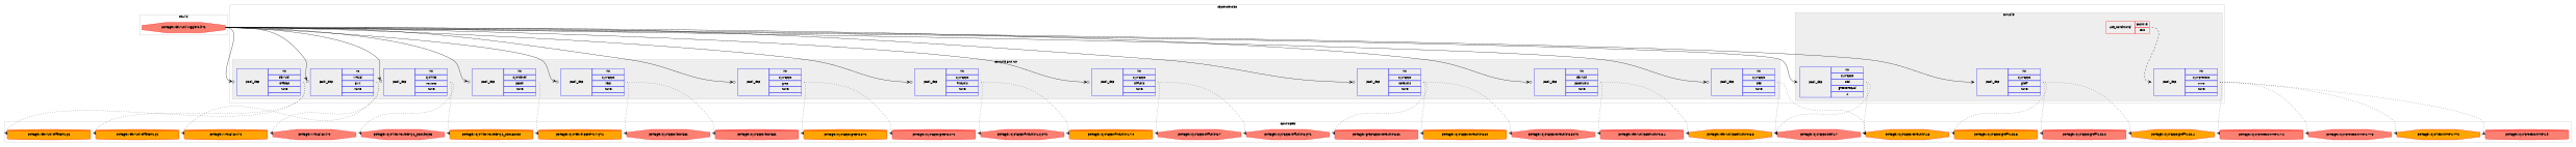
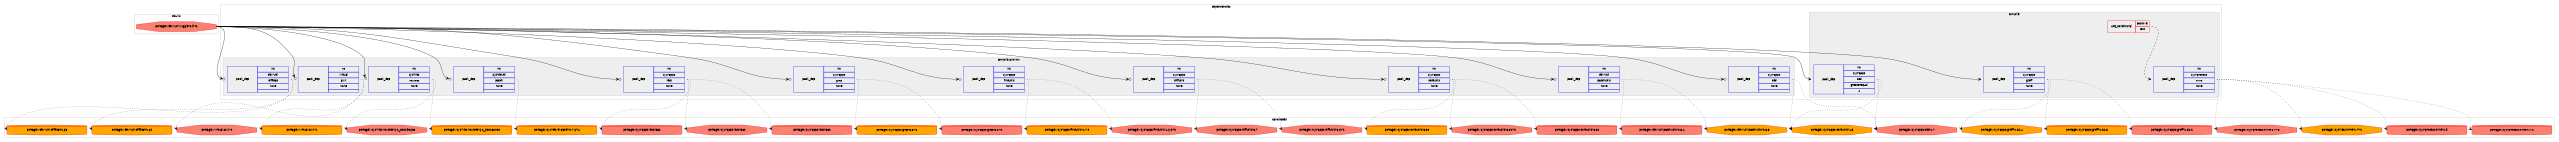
  digraph {
    compound=true
    concentrate=true
    fontname=Helvetica
    fontsize=10
    newrank=true
    rankdir=TB
    ranksep=1.5
    node [color=red fillcolor=salmon fontname=Helvetica fontsize=10 shape=cylinder style=filled]
    edge [arrowhead=vee headport=w style=dotted tailport=e weight=100]
    n1 [label="portage://dev-util/wiggle-0.9-r1" shape=octagon width=4]
    n2 [color=blue label=<<TABLE BORDER="0" CELLBORDER="1" CELLSPACING="0" CELLPADDING="4" WIDTH="220"><TR><TD ROWSPAN="6" CELLPADDING="30">pack_dep</TD></TR><TR><TD WIDTH="110">no</TD></TR><TR><TD>sys-process</TD></TR><TR><TD>time</TD></TR><TR><TD>none</TD></TR><TR><TD></TD></TR></TABLE>> shape=none fillcolor="" style=""]
    n3 [label=<<TABLE BORDER="0" CELLBORDER="1" CELLSPACING="0" CELLPADDING="4"><TR><TD ROWSPAN="3" CELLPADDING="10">use_conditional</TD></TR><TR><TD>positive</TD></TR><TR><TD>test</TD></TR></TABLE>> shape=none fillcolor="" style=""]
    n4 [color=blue label=<<TABLE BORDER="0" CELLBORDER="1" CELLSPACING="0" CELLPADDING="4" WIDTH="220"><TR><TD ROWSPAN="6" CELLPADDING="30">pack_dep</TD></TR><TR><TD WIDTH="110">no</TD></TR><TR><TD>sys-apps</TD></TR><TR><TD>groff</TD></TR><TR><TD>none</TD></TR><TR><TD></TD></TR></TABLE>> shape=none fillcolor="" style=""]
    n5 [color=blue label=<<TABLE BORDER="0" CELLBORDER="1" CELLSPACING="0" CELLPADDING="4" WIDTH="220"><TR><TD ROWSPAN="6" CELLPADDING="30">pack_dep</TD></TR><TR><TD WIDTH="110">no</TD></TR><TR><TD>sys-apps</TD></TR><TR><TD>sed</TD></TR><TR><TD>greaterequal</TD></TR><TR><TD>4</TD></TR></TABLE>> shape=none fillcolor="" style=""]
    n6 [color=blue label=<<TABLE BORDER="0" CELLBORDER="1" CELLSPACING="0" CELLPADDING="4" WIDTH="220"><TR><TD ROWSPAN="6" CELLPADDING="30">pack_dep</TD></TR><TR><TD WIDTH="110">no</TD></TR><TR><TD>dev-util</TD></TR><TR><TD>diffstat</TD></TR><TR><TD>none</TD></TR><TR><TD></TD></TR></TABLE>> shape=none fillcolor="" style=""]
    n7 [color=blue label=<<TABLE BORDER="0" CELLBORDER="1" CELLSPACING="0" CELLPADDING="4" WIDTH="220"><TR><TD ROWSPAN="6" CELLPADDING="30">pack_dep</TD></TR><TR><TD WIDTH="110">no</TD></TR><TR><TD>dev-util</TD></TR><TR><TD>patchutils</TD></TR><TR><TD>none</TD></TR><TR><TD></TD></TR></TABLE>> shape=none fillcolor="" style=""]
    n8 [color=blue label=<<TABLE BORDER="0" CELLBORDER="1" CELLSPACING="0" CELLPADDING="4" WIDTH="220"><TR><TD ROWSPAN="6" CELLPADDING="30">pack_dep</TD></TR><TR><TD WIDTH="110">no</TD></TR><TR><TD>sys-apps</TD></TR><TR><TD>sed</TD></TR><TR><TD>none</TD></TR><TR><TD></TD></TR></TABLE>> shape=none fillcolor="" style=""]
    n9 [color=blue label=<<TABLE BORDER="0" CELLBORDER="1" CELLSPACING="0" CELLPADDING="4" WIDTH="220"><TR><TD ROWSPAN="6" CELLPADDING="30">pack_dep</TD></TR><TR><TD WIDTH="110">no</TD></TR><TR><TD>sys-apps</TD></TR><TR><TD>coreutils</TD></TR><TR><TD>none</TD></TR><TR><TD></TD></TR></TABLE>> shape=none fillcolor="" style=""]
    n10 [color=blue label=<<TABLE BORDER="0" CELLBORDER="1" CELLSPACING="0" CELLPADDING="4" WIDTH="220"><TR><TD ROWSPAN="6" CELLPADDING="30">pack_dep</TD></TR><TR><TD WIDTH="110">no</TD></TR><TR><TD>sys-apps</TD></TR><TR><TD>diffutils</TD></TR><TR><TD>none</TD></TR><TR><TD></TD></TR></TABLE>> shape=none fillcolor="" style=""]
    n11 [color=blue label=<<TABLE BORDER="0" CELLBORDER="1" CELLSPACING="0" CELLPADDING="4" WIDTH="220"><TR><TD ROWSPAN="6" CELLPADDING="30">pack_dep</TD></TR><TR><TD WIDTH="110">no</TD></TR><TR><TD>sys-apps</TD></TR><TR><TD>findutils</TD></TR><TR><TD>none</TD></TR><TR><TD></TD></TR></TABLE>> shape=none fillcolor="" style=""]
    n12 [color=blue label=<<TABLE BORDER="0" CELLBORDER="1" CELLSPACING="0" CELLPADDING="4" WIDTH="220"><TR><TD ROWSPAN="6" CELLPADDING="30">pack_dep</TD></TR><TR><TD WIDTH="110">no</TD></TR><TR><TD>sys-apps</TD></TR><TR><TD>grep</TD></TR><TR><TD>none</TD></TR><TR><TD></TD></TR></TABLE>> shape=none fillcolor="" style=""]
    n13 [color=blue label=<<TABLE BORDER="0" CELLBORDER="1" CELLSPACING="0" CELLPADDING="4" WIDTH="220"><TR><TD ROWSPAN="6" CELLPADDING="30">pack_dep</TD></TR><TR><TD WIDTH="110">no</TD></TR><TR><TD>sys-apps</TD></TR><TR><TD>less</TD></TR><TR><TD>none</TD></TR><TR><TD></TD></TR></TABLE>> shape=none fillcolor="" style=""]
    n14 [color=blue label=<<TABLE BORDER="0" CELLBORDER="1" CELLSPACING="0" CELLPADDING="4" WIDTH="220"><TR><TD ROWSPAN="6" CELLPADDING="30">pack_dep</TD></TR><TR><TD WIDTH="110">no</TD></TR><TR><TD>sys-devel</TD></TR><TR><TD>patch</TD></TR><TR><TD>none</TD></TR><TR><TD></TD></TR></TABLE>> shape=none fillcolor="" style=""]
    n15 [color=blue label=<<TABLE BORDER="0" CELLBORDER="1" CELLSPACING="0" CELLPADDING="4" WIDTH="220"><TR><TD ROWSPAN="6" CELLPADDING="30">pack_dep</TD></TR><TR><TD WIDTH="110">no</TD></TR><TR><TD>sys-libs</TD></TR><TR><TD>ncurses</TD></TR><TR><TD>none</TD></TR><TR><TD></TD></TR></TABLE>> shape=none fillcolor="" style=""]
    n16 [color=blue label=<<TABLE BORDER="0" CELLBORDER="1" CELLSPACING="0" CELLPADDING="4" WIDTH="220"><TR><TD ROWSPAN="6" CELLPADDING="30">pack_dep</TD></TR><TR><TD WIDTH="110">no</TD></TR><TR><TD>virtual</TD></TR><TR><TD>awk</TD></TR><TR><TD>none</TD></TR><TR><TD></TD></TR></TABLE>> shape=none fillcolor="" style=""]
    n17 [fillcolor=orange label="portage://sys-less/time-1.7-r1" shape=octagon width=4]
    n18 [label="portage://sys-process/time-1.7-r3" shape=octagon width=4]
    n19 [label="portage://sys-process/time-1.7.2" width=4]
    n20 [label="portage://sys-process/time-1.9" width=4]
    n21 [label="portage://sys-apps/groff-1.22.2" width=4]
    n22 [fillcolor=orange label="portage://sys-apps/groff-1.22.3" width=4]
    n23 [fillcolor=orange label="portage://sys-apps/groff-1.22.4" shape=octagon width=4]
    n24 [fillcolor=orange label="portage://sys-apps/coreutils-4.5" shape=octagon width=4]
    n25 [label="portage://sys-apps/sed-4.7" shape=octagon width=4]
    n26 [fillcolor=orange label="portage://dev-util/diffstat-1.63" width=4]
    n27 [fillcolor=orange label="portage://dev-util/diffstat-1.61" width=4]
    n28 [fillcolor=orange label="portage://dev-util/patchutils-0.3.3" shape=octagon width=4]
    n29 [label="portage://dev-util/patchutils-0.3.4" width=4]
    n30 [fillcolor=orange label="portage://sys-apps/coreutils-8.30" width=4]
-   n31 [label="portage://grep-apps/coreutils-8.31" width=4]
+   n31 [label="portage://sys-apps/coreutils-8.31" width=4]
    n32 [label="portage://sys-apps/coreutils-8.31-r1" shape=octagon width=4]
    n33 [label="portage://sys-apps/diffutils-3.6-r1" shape=octagon width=4]
    n34 [label="portage://sys-apps/diffutils-3.7" shape=octagon width=4]
    n35 [label="portage://sys-apps/findutils-4.6.0-r1" shape=octagon width=4]
    n36 [fillcolor=orange label="portage://sys-apps/findutils-4.7.0" width=4]
    n37 [label="portage://sys-apps/grep-3.1-r1" width=4]
    n38 [fillcolor=orange label="portage://sys-apps/grep-3.3-r1" width=4]
+   n39 [label="portage://sys-apps/less-530" width=4]
    n40 [label="portage://sys-apps/less-531" shape=octagon width=4]
    n41 [label="portage://sys-apps/less-551" width=4]
    n42 [fillcolor=orange label="portage://sys-devel/patch-2.7.6-r4" width=4]
    n43 [fillcolor=orange label="portage://sys-libs/ncurses-6.1_p20181020" width=4]
    n44 [label="portage://sys-libs/ncurses-6.1_p20190603" shape=octagon width=4]
    n45 [label="portage://virtual/awk-0" shape=octagon width=4]
    n46 [fillcolor=orange label="portage://virtual/awk-1" width=4]
    subgraph cluster_1 {
      color=gray
      label=<<i>dependencies</i>>
      subgraph cluster_2 {
        color=gray
        fillcolor="#eeeeee"
        label=<<i>compile</i>>
        style=filled
        subgraph sub_3 {
          color=gray
          fillcolor="#eeeeee"
          label=<<i>compile</i>>
          style=filled
          n3
          subgraph sub_4 {
            color=gray
            fillcolor="#eeeeee"
            label=<<i>compile</i>>
            style=filled
            n2
          }
        }
        subgraph sub_5 {
          color=gray
          fillcolor="#eeeeee"
          label=<<i>compile</i>>
          style=filled
          n4
        }
        subgraph sub_6 {
          color=gray
          fillcolor="#eeeeee"
          label=<<i>compile</i>>
          style=filled
          n5
        }
      }
      subgraph cluster_7 {
        color=gray
        fillcolor="#eeeeee"
        label=<<i>compile and run</i>>
        style=filled
        subgraph sub_8 {
          color=gray
          fillcolor="#eeeeee"
          label=<<i>compile and run</i>>
          style=filled
          n6
        }
        subgraph sub_9 {
          color=gray
          fillcolor="#eeeeee"
          label=<<i>compile and run</i>>
          style=filled
          n7
        }
        subgraph sub_10 {
          color=gray
          fillcolor="#eeeeee"
          label=<<i>compile and run</i>>
          style=filled
          n8
        }
        subgraph sub_11 {
          color=gray
          fillcolor="#eeeeee"
          label=<<i>compile and run</i>>
          style=filled
          n9
        }
        subgraph sub_12 {
          color=gray
          fillcolor="#eeeeee"
          label=<<i>compile and run</i>>
          style=filled
          n10
        }
        subgraph sub_13 {
          color=gray
          fillcolor="#eeeeee"
          label=<<i>compile and run</i>>
          style=filled
          n11
        }
        subgraph sub_14 {
          color=gray
          fillcolor="#eeeeee"
          label=<<i>compile and run</i>>
          style=filled
          n12
        }
        subgraph sub_15 {
          color=gray
          fillcolor="#eeeeee"
          label=<<i>compile and run</i>>
          style=filled
          n13
        }
        subgraph sub_16 {
          color=gray
          fillcolor="#eeeeee"
          label=<<i>compile and run</i>>
          style=filled
          n14
        }
        subgraph sub_17 {
          color=gray
          fillcolor="#eeeeee"
          label=<<i>compile and run</i>>
          style=filled
          n15
        }
        subgraph sub_18 {
          color=gray
          fillcolor="#eeeeee"
          label=<<i>compile and run</i>>
          style=filled
          n16
        }
      }
      subgraph cluster_19 {
        color=gray
        fillcolor="#eeeeee"
        label=<<i>run</i>>
        style=filled
      }
    }
    subgraph cluster_20 {
      color=gray
      label=<<i>ebuild</i>>
      rank=same
      n1
    }
    subgraph cluster_21 {
      color=gray
      label=<<i>candidates</i>>
      rank=same
      subgraph sub_22 {
        color=black
        label=<<i>candidates</i>>
        nodesep=1
        rank=same
        n17
        n18
        n19
        n20
      }
      subgraph sub_23 {
        color=black
        label=<<i>candidates</i>>
        nodesep=1
        rank=same
        n21
        n22
        n23
      }
      subgraph sub_24 {
        color=black
        label=<<i>candidates</i>>
        nodesep=1
        rank=same
        n24
        n25
      }
      subgraph sub_25 {
        color=black
        label=<<i>candidates</i>>
        nodesep=1
        rank=same
        n26
        n27
      }
      subgraph sub_26 {
        color=black
        label=<<i>candidates</i>>
        nodesep=1
        rank=same
        n28
        n29
      }
      subgraph sub_27 {
        color=black
        label=<<i>candidates</i>>
        nodesep=1
        rank=same
        n30
        n31
        n32
      }
      subgraph sub_28 {
        color=black
        label=<<i>candidates</i>>
        nodesep=1
        rank=same
        n33
        n34
      }
      subgraph sub_29 {
        color=black
        label=<<i>candidates</i>>
        nodesep=1
        rank=same
        n35
        n36
      }
      subgraph sub_30 {
        color=black
        label=<<i>candidates</i>>
        nodesep=1
        rank=same
        n37
        n38
      }
      subgraph sub_31 {
        color=black
        label=<<i>candidates</i>>
        nodesep=1
        rank=same
+       n39
        n40
        n41
      }
      subgraph sub_32 {
        color=black
        label=<<i>candidates</i>>
        nodesep=1
        rank=same
        n24
        n25
      }
      subgraph sub_33 {
        color=black
        label=<<i>candidates</i>>
        nodesep=1
        rank=same
        n42
      }
      subgraph sub_34 {
        color=black
        label=<<i>candidates</i>>
        nodesep=1
        rank=same
        n43
        n44
      }
      subgraph sub_35 {
        color=black
        label=<<i>candidates</i>>
        nodesep=1
        rank=same
        n45
        n46
      }
    }
    n1 -> n4 [style=solid weight=20]
    n1 -> n5 [style=solid weight=20]
    n1 -> n6 [arrowhead=odotvee style=solid weight=20]
    n1 -> n7 [arrowhead=odotvee style=solid weight=20]
    n1 -> n8 [arrowhead=odotvee style=solid weight=20]
    n1 -> n9 [arrowhead=odotvee style=solid weight=20]
    n1 -> n10 [arrowhead=odotvee style=solid weight=20]
    n1 -> n11 [arrowhead=odotvee style=solid weight=20]
    n1 -> n12 [arrowhead=odotvee style=solid weight=20]
    n1 -> n13 [arrowhead=odotvee style=solid weight=20]
    n1 -> n14 [arrowhead=odotvee style=solid weight=20]
    n1 -> n15 [arrowhead=odotvee style=solid weight=20]
    n1 -> n16 [arrowhead=odotvee style=solid weight=20]
    n2 -> n17
    n2 -> n18
    n2 -> n19
    n2 -> n20
    n3 -> n2 [style=dashed weight=20]
    n4 -> n21
    n4 -> n22
    n4 -> n23
    n5 -> n24
    n5 -> n25
    n6 -> n26
    n6 -> n27
    n7 -> n28
    n7 -> n29
    n8 -> n24
    n8 -> n25
    n9 -> n30
    n9 -> n31
    n9 -> n32
    n10 -> n33
    n10 -> n34
    n11 -> n35
    n11 -> n36
    n12 -> n37
    n12 -> n38
+   n13 -> n39
    n13 -> n40
    n13 -> n41
    n14 -> n42
    n15 -> n43
    n15 -> n44
    n16 -> n45
    n16 -> n46
  }
